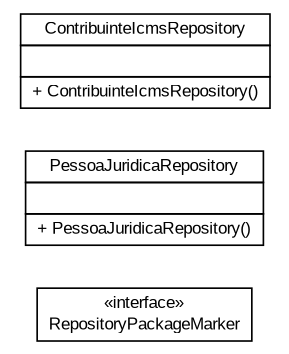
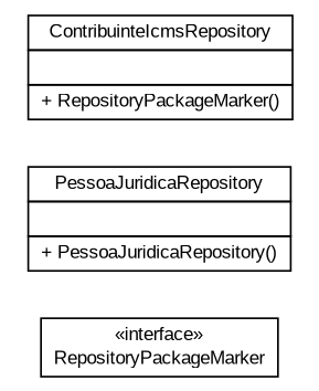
  digraph {
    nodesep=0.25
    ranksep=0.5
    rankdir=LR
    node [fontcolor=black fontname=arial fontsize=10.0 shape=plaintext]
    n1 [label=<<table title="br.gov.to.sefaz.cci.persistence.repository.RepositoryPackageMarker" border="0" cellborder="1" cellspacing="0" cellpadding="2" port="p" href="./RepositoryPackageMarker.html"> 		<tr><td><table border="0" cellspacing="0" cellpadding="1"> <tr><td align="center" balign="center"> &#171;interface&#187; </td></tr> <tr><td align="center" balign="center"> RepositoryPackageMarker </td></tr> 		</table></td></tr> 		</table>>]
    n2 [label=<<table title="br.gov.to.sefaz.cci.persistence.repository.PessoaJuridicaRepository" border="0" cellborder="1" cellspacing="0" cellpadding="2" port="p" href="./PessoaJuridicaRepository.html"> 		<tr><td><table border="0" cellspacing="0" cellpadding="1"> <tr><td align="center" balign="center"> PessoaJuridicaRepository </td></tr> 		</table></td></tr> 		<tr><td><table border="0" cellspacing="0" cellpadding="1"> <tr><td align="left" balign="left">  </td></tr> 		</table></td></tr> 		<tr><td><table border="0" cellspacing="0" cellpadding="1"> <tr><td align="left" balign="left"> + PessoaJuridicaRepository() </td></tr> 		</table></td></tr> 		</table>>]
-   n3 [label=<<table title="br.gov.to.sefaz.cci.persistence.repository.ContribuinteIcmsRepository" border="0" cellborder="1" cellspacing="0" cellpadding="2" port="p" href="./ContribuinteIcmsRepository.html"> 		<tr><td><table border="0" cellspacing="0" cellpadding="1"> <tr><td align="center" balign="center"> ContribuinteIcmsRepository </td></tr> 		</table></td></tr> 		<tr><td><table border="0" cellspacing="0" cellpadding="1"> <tr><td align="left" balign="left">  </td></tr> 		</table></td></tr> 		<tr><td><table border="0" cellspacing="0" cellpadding="1"> <tr><td align="left" balign="left"> + ContribuinteIcmsRepository() </td></tr> 		</table></td></tr> 		</table>>]
+   n3 [label=<<table title="br.gov.to.sefaz.cci.persistence.repository.ContribuinteIcmsRepository" border="0" cellborder="1" cellspacing="0" cellpadding="2" port="p" href="./ContribuinteIcmsRepository.html"> 		<tr><td><table border="0" cellspacing="0" cellpadding="1"> <tr><td align="center" balign="center"> ContribuinteIcmsRepository </td></tr> 		</table></td></tr> 		<tr><td><table border="0" cellspacing="0" cellpadding="1"> <tr><td align="left" balign="left">  </td></tr> 		</table></td></tr> 		<tr><td><table border="0" cellspacing="0" cellpadding="1"> <tr><td align="left" balign="left"> + RepositoryPackageMarker() </td></tr> 		</table></td></tr> 		</table>>]
  }
